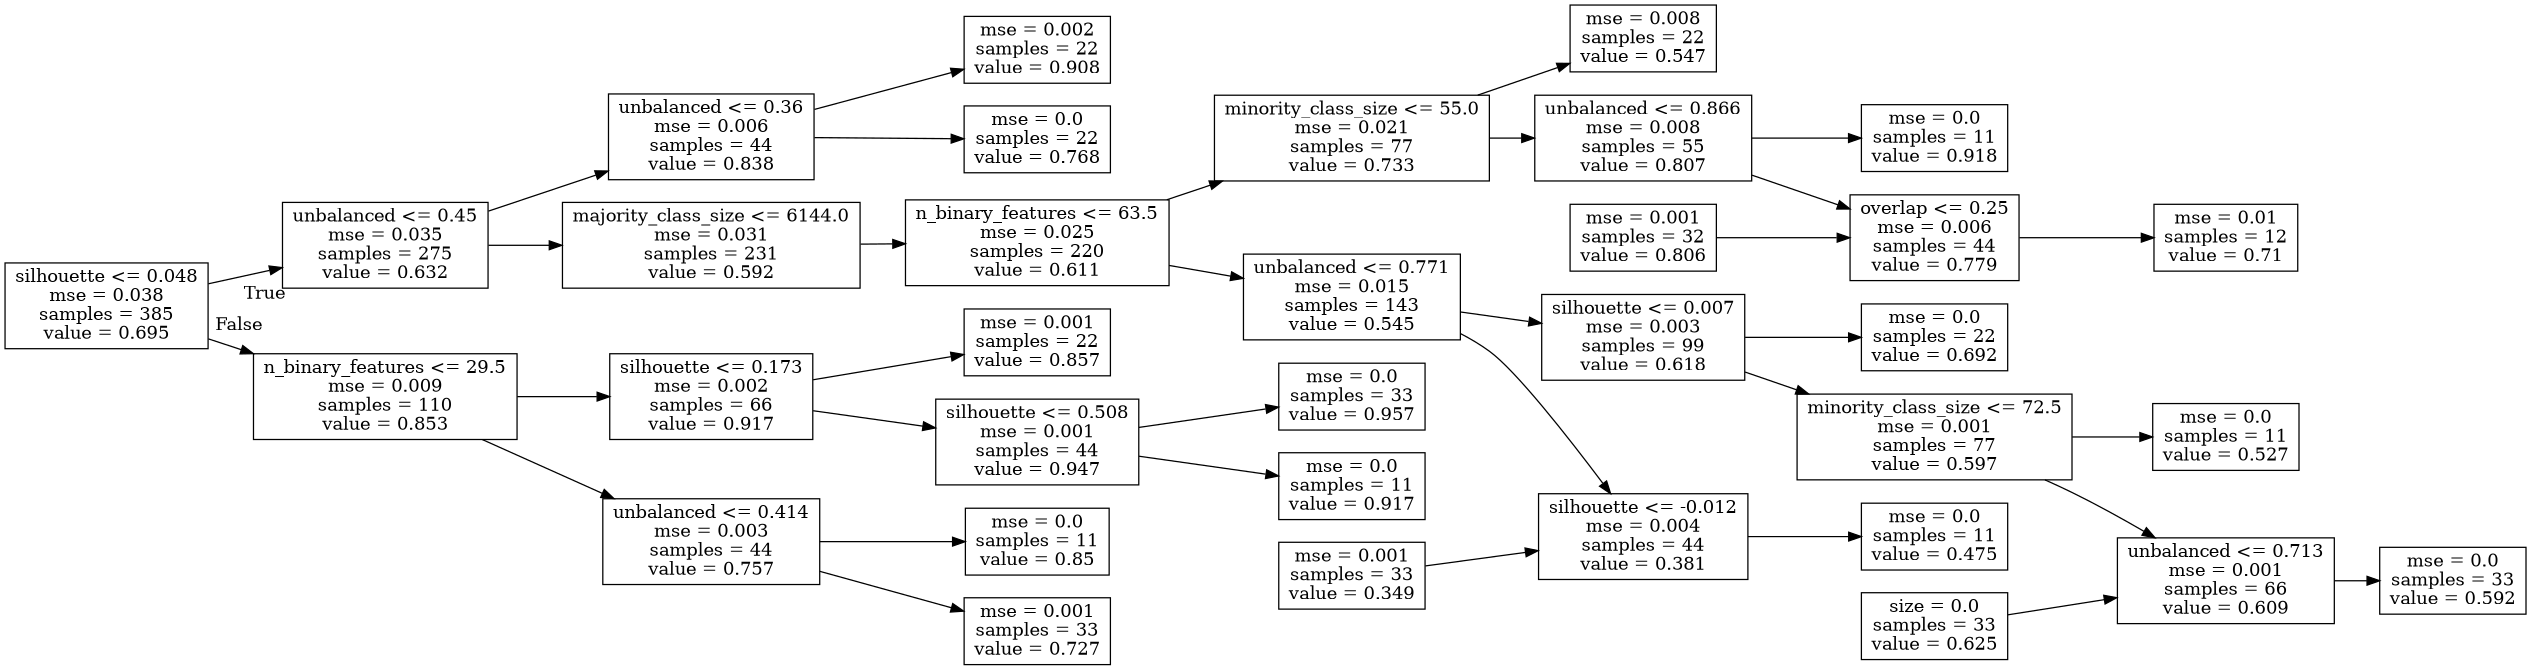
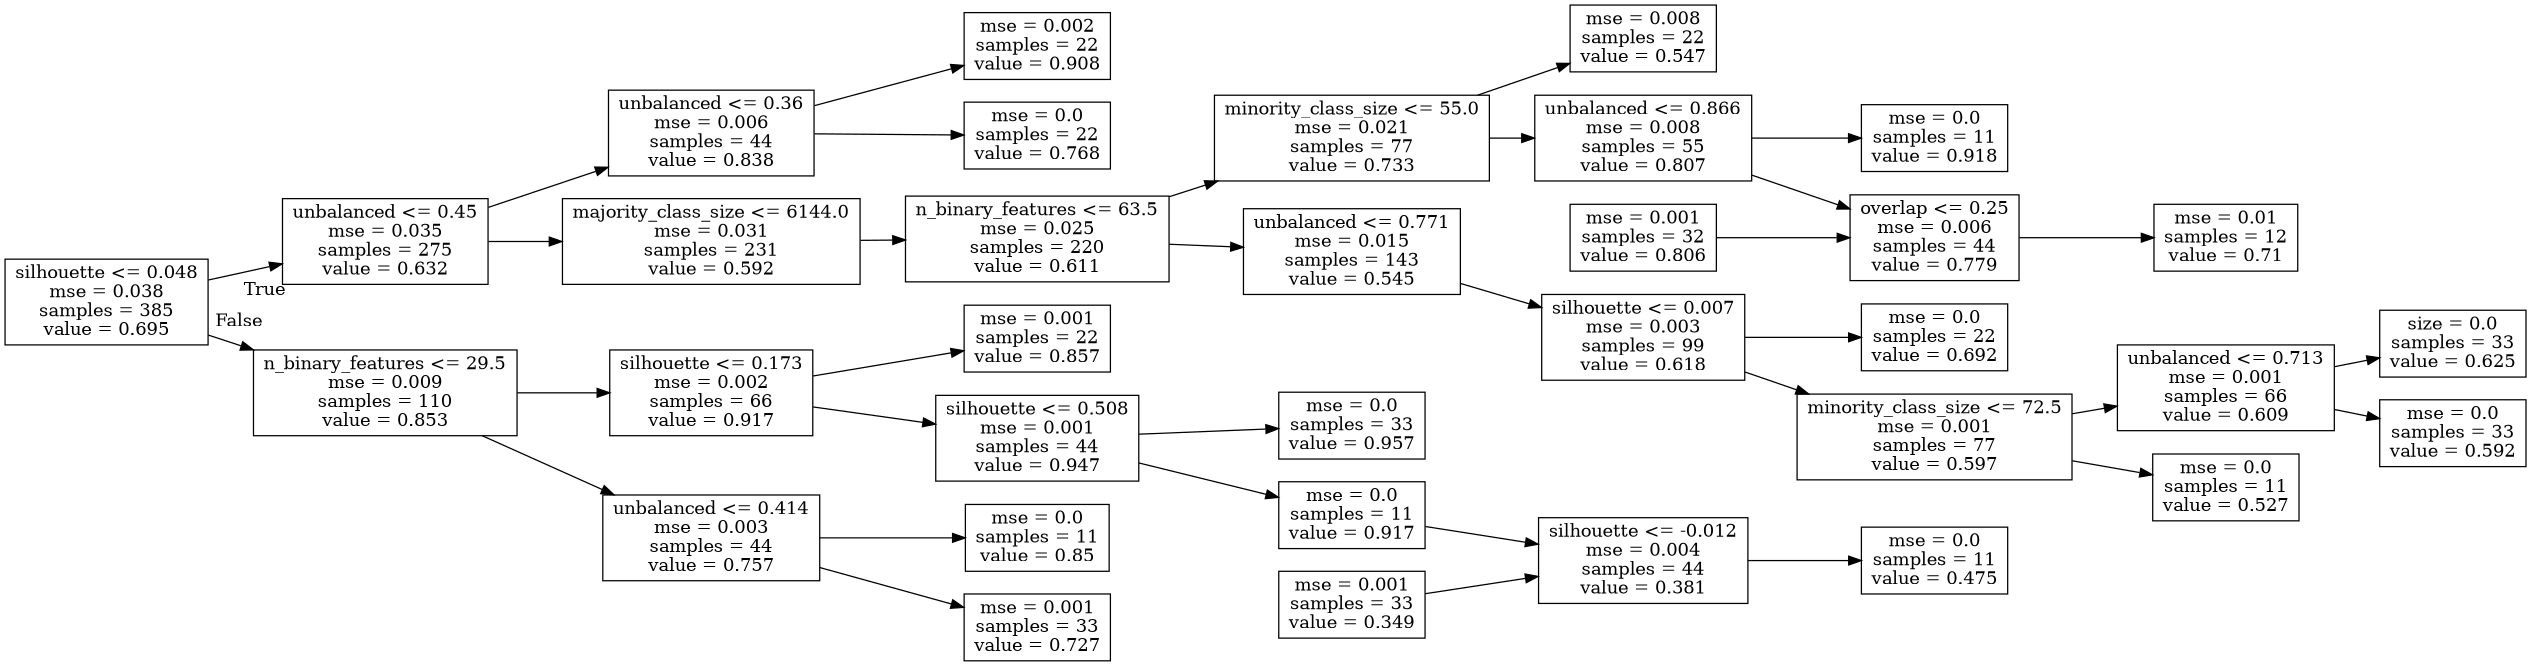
  digraph {
    rankdir=LR
    node [shape=box]
    n1 [label="silhouette <= 0.048\nmse = 0.038\nsamples = 385\nvalue = 0.695"]
    n2 [label="unbalanced <= 0.45\nmse = 0.035\nsamples = 275\nvalue = 0.632"]
    n3 [label="n_binary_features <= 29.5\nmse = 0.009\nsamples = 110\nvalue = 0.853"]
    n4 [label="unbalanced <= 0.36\nmse = 0.006\nsamples = 44\nvalue = 0.838"]
    n5 [label="majority_class_size <= 6144.0\nmse = 0.031\nsamples = 231\nvalue = 0.592"]
    n6 [label="silhouette <= 0.173\nmse = 0.002\nsamples = 66\nvalue = 0.917"]
    n7 [label="unbalanced <= 0.414\nmse = 0.003\nsamples = 44\nvalue = 0.757"]
    n8 [label="mse = 0.002\nsamples = 22\nvalue = 0.908"]
    n9 [label="mse = 0.0\nsamples = 22\nvalue = 0.768"]
    n10 [label="n_binary_features <= 63.5\nmse = 0.025\nsamples = 220\nvalue = 0.611"]
    n11 [label="minority_class_size <= 55.0\nmse = 0.021\nsamples = 77\nvalue = 0.733"]
    n12 [label="unbalanced <= 0.771\nmse = 0.015\nsamples = 143\nvalue = 0.545"]
    n13 [label="mse = 0.008\nsamples = 22\nvalue = 0.547"]
    n14 [label="unbalanced <= 0.866\nmse = 0.008\nsamples = 55\nvalue = 0.807"]
    n15 [label="silhouette <= 0.007\nmse = 0.003\nsamples = 99\nvalue = 0.618"]
    n16 [label="silhouette <= -0.012\nmse = 0.004\nsamples = 44\nvalue = 0.381"]
    n17 [label="mse = 0.0\nsamples = 11\nvalue = 0.918"]
    n18 [label="overlap <= 0.25\nmse = 0.006\nsamples = 44\nvalue = 0.779"]
    n19 [label="mse = 0.01\nsamples = 12\nvalue = 0.71"]
    n20 [label="mse = 0.001\nsamples = 32\nvalue = 0.806"]
    n21 [label="mse = 0.0\nsamples = 22\nvalue = 0.692"]
    n22 [label="minority_class_size <= 72.5\nmse = 0.001\nsamples = 77\nvalue = 0.597"]
    n23 [label="mse = 0.0\nsamples = 11\nvalue = 0.475"]
    n24 [label="unbalanced <= 0.713\nmse = 0.001\nsamples = 66\nvalue = 0.609"]
    n25 [label="mse = 0.0\nsamples = 11\nvalue = 0.527"]
    n26 [label="size = 0.0\nsamples = 33\nvalue = 0.625"]
    n27 [label="mse = 0.0\nsamples = 33\nvalue = 0.592"]
    n28 [label="mse = 0.001\nsamples = 33\nvalue = 0.349"]
    n29 [label="mse = 0.001\nsamples = 22\nvalue = 0.857"]
    n30 [label="silhouette <= 0.508\nmse = 0.001\nsamples = 44\nvalue = 0.947"]
    n31 [label="mse = 0.0\nsamples = 11\nvalue = 0.85"]
    n32 [label="mse = 0.001\nsamples = 33\nvalue = 0.727"]
    n33 [label="mse = 0.0\nsamples = 33\nvalue = 0.957"]
    n34 [label="mse = 0.0\nsamples = 11\nvalue = 0.917"]
    n1 -> n2 [headlabel=True labelangle=45 labeldistance=2.5]
    n1 -> n3 [headlabel=False labelangle=-45 labeldistance=2.5]
    n2 -> n4
    n2 -> n5
    n3 -> n6
    n3 -> n7
    n4 -> n8
    n4 -> n9
    n5 -> n10
    n6 -> n29
    n6 -> n30
    n7 -> n31
    n7 -> n32
    n10 -> n11
    n10 -> n12
    n11 -> n13
    n11 -> n14
    n12 -> n15
-   n12 -> n16
+   n34 -> n16
    n14 -> n17
    n14 -> n18
    n15 -> n21
    n15 -> n22
    n16 -> n23
    n18 -> n19
    n20 -> n18
    n22 -> n24
    n22 -> n25
-   n26 -> n24
+   n24 -> n26
    n24 -> n27
    n28 -> n16
    n30 -> n33
    n30 -> n34
  }
